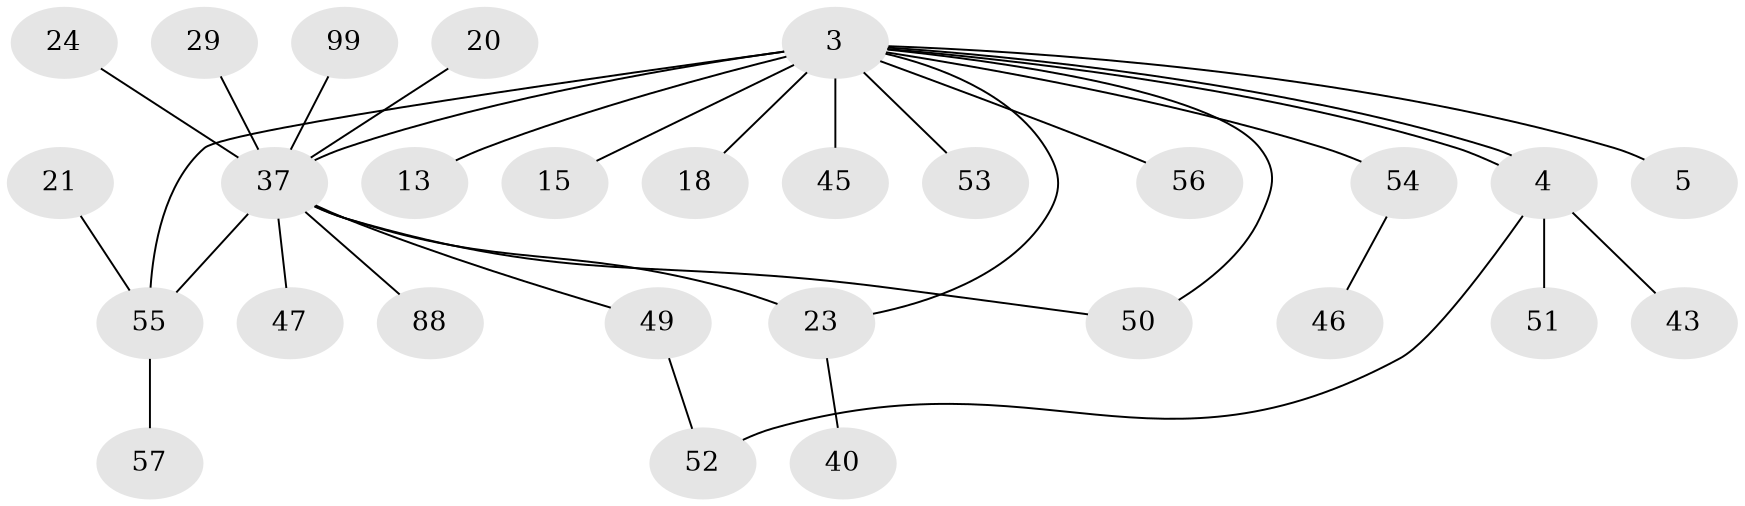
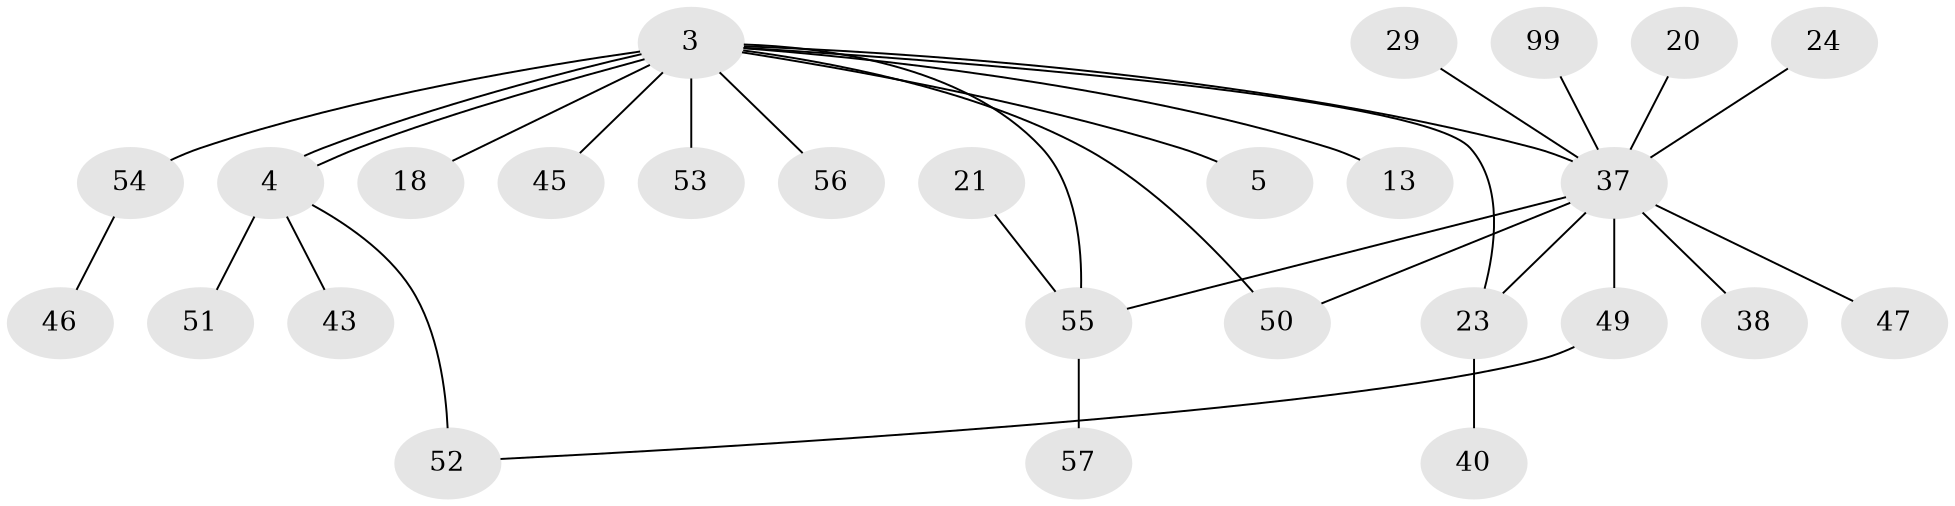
  graph {
    node [color=gray90 style=filled]
    3 [super="+1+2"]
    4
    5
    13
-   15
    18 [super="+6"]
    23
    37 [super="+16+25"]
    45 [super="+42"]
    50
    53
    54 [super="+48+12"]
    55 [super="+34+41"]
    56
    43
    51
    52
    40 [super="+28"]
    49 [super="+22"]
-   38 [super="+36" label=88]
+   38 [super="+36"]
    47
    46
    57 [super="+32+44"]
    n24 [label=99]
    20
    21
    24
    29
    3 -- 4 [weight=2]
    3 -- 4
    3 -- 5
    3 -- 13
-   3 -- 15
    3 -- 18 [weight=3]
    3 -- 23
    3 -- 37 [weight=5]
    3 -- 45 [weight=3]
    3 -- 50
    3 -- 53
    3 -- 54 [weight=3]
    3 -- 55 [weight=2]
    3 -- 56
    4 -- 43
    4 -- 51
    4 -- 52 [weight=2]
    23 -- 40
    37 -- 23 [weight=2]
    37 -- 50
    37 -- 55
    37 -- 49
    37 -- 38
    37 -- 47
    54 -- 46
    55 -- 57 [weight=2]
    49 -- 52
    n24 -- 37
    20 -- 37
    21 -- 55
    24 -- 37
    29 -- 37
  }
